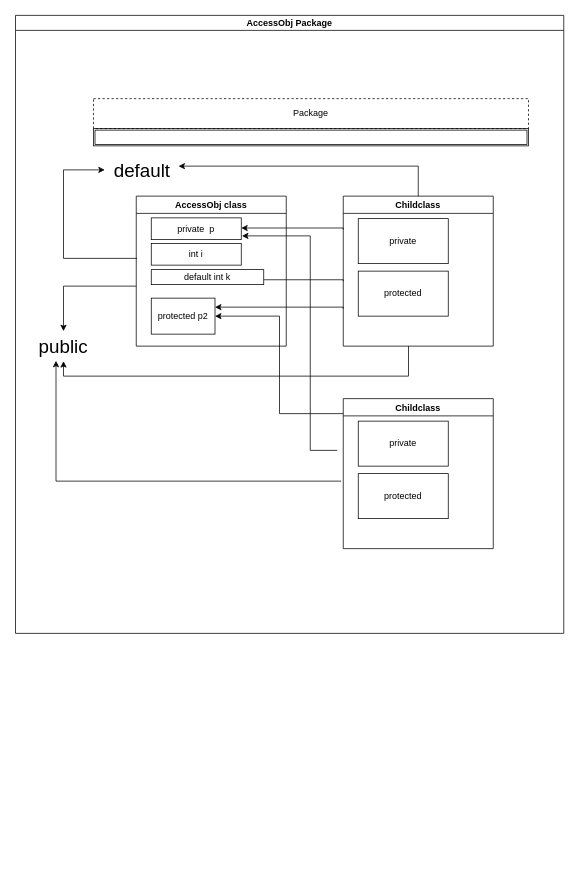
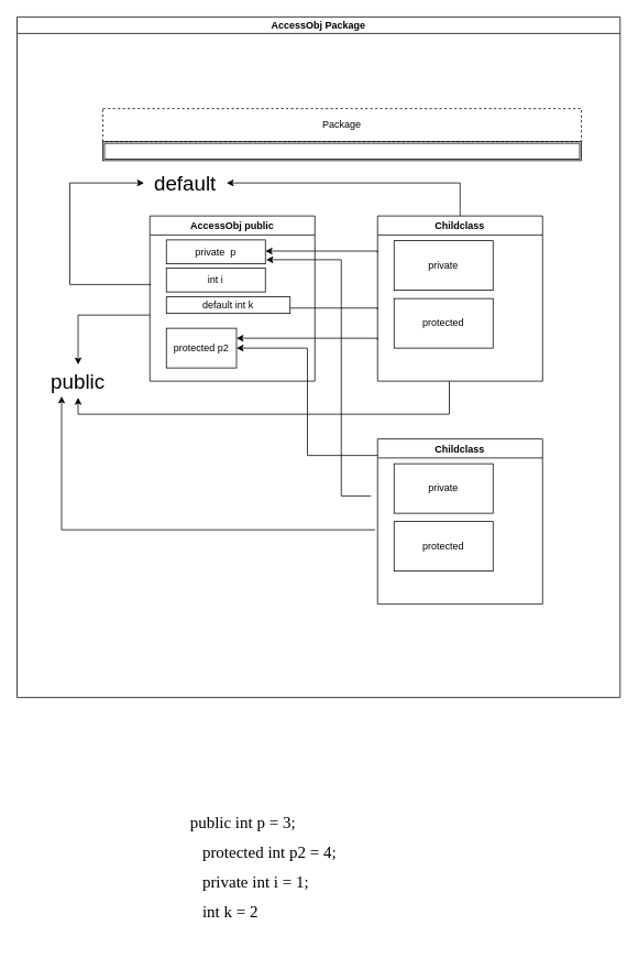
  <mxCell id="0" />
  <mxCell id="1" parent="0" />
  <mxCell id="2" value="AccessObj Package" style="swimlane;startSize=20;horizontal=1;containerType=tree;newEdgeStyle={&quot;edgeStyle&quot;:&quot;elbowEdgeStyle&quot;,&quot;startArrow&quot;:&quot;none&quot;,&quot;endArrow&quot;:&quot;none&quot;};" vertex="1" parent="1"><mxGeometry x="20" y="20" width="731" height="824" as="geometry" /></mxCell>
  <mxCell id="3" value="" style="edgeStyle=elbowEdgeStyle;elbow=vertical;endArrow=classic;html=1;rounded=0;fontSize=25;entryX=1;entryY=0.25;entryDx=0;entryDy=0;exitX=0;exitY=0.75;exitDx=0;exitDy=0;" edge="1" parent="2"><mxGeometry width="50" height="50" relative="1" as="geometry"><mxPoint x="437" y="285.5" as="sourcePoint" /><mxPoint x="301" y="283.5" as="targetPoint" /><Array as="points"><mxPoint x="378" y="283.5" /></Array></mxGeometry></mxCell>
  <mxCell id="4" value="" style="edgeStyle=elbowEdgeStyle;elbow=vertical;endArrow=classic;html=1;rounded=0;fontSize=25;entryX=1;entryY=0.25;entryDx=0;entryDy=0;exitX=0;exitY=0.75;exitDx=0;exitDy=0;" edge="1" parent="2"><mxGeometry width="50" height="50" relative="1" as="geometry"><mxPoint x="437" y="354.5" as="sourcePoint" /><mxPoint x="301" y="352.5" as="targetPoint" /><Array as="points"><mxPoint x="378" y="352.5" /></Array></mxGeometry></mxCell>
  <mxCell id="5" value="Childclass" style="swimlane;" vertex="1" parent="1"><mxGeometry x="457" y="261" width="200" height="200" as="geometry" /></mxCell>
  <mxCell id="6" value="protected" style="whiteSpace=wrap;html=1;" vertex="1" parent="5"><mxGeometry x="20" y="100" width="120" height="60" as="geometry" /></mxCell>
  <mxCell id="7" value="private" style="whiteSpace=wrap;html=1;" vertex="1" parent="1"><mxGeometry x="477" y="291" width="120" height="60" as="geometry" /></mxCell>
- <mxCell id="8" value="AccessObj class" style="swimlane;" vertex="1" parent="1"><mxGeometry x="181" y="261" width="200" height="200" as="geometry" /></mxCell>
+ <mxCell id="8" value="AccessObj public" style="swimlane;" vertex="1" parent="1"><mxGeometry x="181" y="261" width="200" height="200" as="geometry" /></mxCell>
  <mxCell id="9" value="protected p2" style="whiteSpace=wrap;html=1;" vertex="1" parent="8"><mxGeometry x="20" y="136" width="85" height="48" as="geometry" /></mxCell>
  <mxCell id="10" value="int i" style="whiteSpace=wrap;html=1;" vertex="1" parent="8"><mxGeometry x="20" y="63" width="120" height="29" as="geometry" /></mxCell>
  <mxCell id="11" value="private&amp;nbsp; p" style="whiteSpace=wrap;html=1;" vertex="1" parent="8"><mxGeometry x="20" y="29" width="120" height="29" as="geometry" /></mxCell>
  <mxCell id="12" value="default int k" style="whiteSpace=wrap;html=1;" vertex="1" parent="8"><mxGeometry x="20" y="98" width="150" height="20" as="geometry" /></mxCell>
  <mxCell id="13" value="Childclass" style="swimlane;" vertex="1" parent="1"><mxGeometry x="457" y="531" width="200" height="200" as="geometry" /></mxCell>
  <mxCell id="14" value="protected" style="whiteSpace=wrap;html=1;" vertex="1" parent="13"><mxGeometry x="20" y="100" width="120" height="60" as="geometry" /></mxCell>
  <mxCell id="15" value="private" style="whiteSpace=wrap;html=1;" vertex="1" parent="13"><mxGeometry x="20" y="30" width="120" height="60" as="geometry" /></mxCell>
- <mxCell id="16" value="default" style="ellipse;whiteSpace=wrap;html=1;align=center;newEdgeStyle={&quot;edgeStyle&quot;:&quot;entityRelationEdgeStyle&quot;,&quot;startArrow&quot;:&quot;none&quot;,&quot;endArrow&quot;:&quot;none&quot;,&quot;segment&quot;:10,&quot;curved&quot;:1};treeFolding=1;treeMoving=1;fillColor=none;strokeColor=none;fontSize=25;" vertex="1" parent="1"><mxGeometry x="139" y="206" width="100" height="40" as="geometry" /></mxCell>
+ <mxCell id="16" value="default" style="ellipse;whiteSpace=wrap;html=1;align=center;newEdgeStyle={&quot;edgeStyle&quot;:&quot;entityRelationEdgeStyle&quot;,&quot;startArrow&quot;:&quot;none&quot;,&quot;endArrow&quot;:&quot;none&quot;,&quot;segment&quot;:10,&quot;curved&quot;:1};treeFolding=1;treeMoving=1;fillColor=none;strokeColor=none;fontSize=25;" vertex="1" parent="1"><mxGeometry x="174" y="201" width="100" height="40" as="geometry" /></mxCell>
  <mxCell id="17" value="Package" style="whiteSpace=wrap;html=1;align=center;treeFolding=1;treeMoving=1;newEdgeStyle={&quot;edgeStyle&quot;:&quot;elbowEdgeStyle&quot;,&quot;startArrow&quot;:&quot;none&quot;,&quot;endArrow&quot;:&quot;none&quot;};fillColor=none;dashed=1;" vertex="1" parent="1"><mxGeometry x="124" y="131" width="580" height="40" as="geometry" /></mxCell>
- <mxCell id="18" value="public" style="ellipse;whiteSpace=wrap;html=1;align=center;newEdgeStyle={&quot;edgeStyle&quot;:&quot;entityRelationEdgeStyle&quot;,&quot;startArrow&quot;:&quot;none&quot;,&quot;endArrow&quot;:&quot;none&quot;,&quot;segment&quot;:10,&quot;curved&quot;:1};treeFolding=1;treeMoving=1;fillColor=none;strokeColor=none;fontSize=25;" vertex="1" parent="1"><mxGeometry x="34" y="441" width="100" height="40" as="geometry" /></mxCell>
+ <mxCell id="18" value="public" style="ellipse;whiteSpace=wrap;html=1;align=center;newEdgeStyle={&quot;edgeStyle&quot;:&quot;entityRelationEdgeStyle&quot;,&quot;startArrow&quot;:&quot;none&quot;,&quot;endArrow&quot;:&quot;none&quot;,&quot;segment&quot;:10,&quot;curved&quot;:1};treeFolding=1;treeMoving=1;fillColor=none;strokeColor=none;fontSize=25;" vertex="1" parent="1"><mxGeometry x="44" y="441" width="100" height="40" as="geometry" /></mxCell>
  <mxCell id="19" value="" style="edgeStyle=segmentEdgeStyle;endArrow=classic;html=1;rounded=0;fontSize=25;entryX=0.5;entryY=0;entryDx=0;entryDy=0;" edge="1" parent="1" target="18"><mxGeometry width="50" height="50" relative="1" as="geometry"><mxPoint x="181" y="381" as="sourcePoint" /><mxPoint x="84" y="91" as="targetPoint" /></mxGeometry></mxCell>
  <mxCell id="20" value="" style="edgeStyle=elbowEdgeStyle;elbow=vertical;endArrow=classic;html=1;rounded=0;fontSize=25;exitX=0.5;exitY=0;exitDx=0;exitDy=0;" edge="1" parent="1" source="5" target="16"><mxGeometry width="50" height="50" relative="1" as="geometry"><mxPoint x="524" y="411" as="sourcePoint" /><mxPoint x="284" y="231" as="targetPoint" /><Array as="points"><mxPoint x="414" y="221" /></Array></mxGeometry></mxCell>
  <mxCell id="21" value="" style="shape=ext;double=1;rounded=0;whiteSpace=wrap;html=1;fillColor=none;" vertex="1" parent="1"><mxGeometry x="124" y="171" width="580" height="23" as="geometry" /></mxCell>
  <mxCell id="22" value="" style="edgeStyle=elbowEdgeStyle;elbow=horizontal;endArrow=classic;html=1;rounded=0;entryX=1;entryY=0.5;entryDx=0;entryDy=0;" edge="1" parent="1" target="9"><mxGeometry width="50" height="50" relative="1" as="geometry"><mxPoint x="457" y="551" as="sourcePoint" /><mxPoint x="567" y="191" as="targetPoint" /></mxGeometry></mxCell>
  <mxCell id="23" value="" style="edgeStyle=elbowEdgeStyle;elbow=vertical;endArrow=classic;html=1;rounded=0;fontSize=25;entryX=0.5;entryY=1;entryDx=0;entryDy=0;" edge="1" parent="1" target="18"><mxGeometry width="50" height="50" relative="1" as="geometry"><mxPoint x="544" y="461" as="sourcePoint" /><mxPoint x="94" y="521" as="targetPoint" /><Array as="points"><mxPoint x="304" y="501" /></Array></mxGeometry></mxCell>
  <mxCell id="24" value="" style="edgeStyle=elbowEdgeStyle;elbow=horizontal;endArrow=classic;html=1;rounded=0;fontSize=25;" edge="1" parent="1" target="18"><mxGeometry width="50" height="50" relative="1" as="geometry"><mxPoint x="454" y="641" as="sourcePoint" /><mxPoint x="574" y="361" as="targetPoint" /><Array as="points"><mxPoint x="74" y="551" /></Array></mxGeometry></mxCell>
  <mxCell id="25" value="" style="edgeStyle=elbowEdgeStyle;elbow=horizontal;endArrow=classic;html=1;rounded=0;fontSize=25;" edge="1" parent="1" target="16"><mxGeometry width="50" height="50" relative="1" as="geometry"><mxPoint x="182" y="344" as="sourcePoint" /><mxPoint x="574" y="361" as="targetPoint" /><Array as="points"><mxPoint x="84" y="291" /></Array></mxGeometry></mxCell>
+ <mxCell id="26" value="&lt;pre style=&quot;box-sizing: inherit; overflow: auto; font-family: code; font-size: 0.8em; display: block; padding: 0px; margin: 0px; line-height: 1.8em; color: rgb(0, 0, 0); word-break: break-all; overflow-wrap: break-word; background: 0px center rgb(255, 255, 255); border: 0px; border-radius: 4px; font-style: normal; font-weight: 400; text-align: left; text-indent: 0px; font-variant-ligatures: normal; font-variant-caps: normal; letter-spacing: normal; orphans: 2; text-transform: none; widows: 2; word-spacing: 0px; -webkit-text-stroke-width: 0px; text-decoration-thickness: initial; text-decoration-style: initial; text-decoration-color: initial;&quot;&gt; public int p = 3;&#10;    protected int p2 = 4;&#10;    private int i = 1;&#10;    int k = 2&lt;/pre&gt;" style="text;whiteSpace=wrap;html=1;fontSize=25;" vertex="1" parent="1"><mxGeometry x="222.667" y="971.333" width="247" height="166" as="geometry" /></mxCell>
  <mxCell id="27" value="" style="edgeStyle=elbowEdgeStyle;elbow=vertical;endArrow=classic;html=1;rounded=0;fontSize=25;entryX=1;entryY=0.25;entryDx=0;entryDy=0;exitX=0;exitY=0.75;exitDx=0;exitDy=0;" edge="1" parent="1" source="5" target="9"><mxGeometry width="50" height="50" relative="1" as="geometry"><mxPoint x="554" y="471" as="sourcePoint" /><mxPoint x="94" y="491" as="targetPoint" /><Array as="points"><mxPoint x="398" y="409" /></Array></mxGeometry></mxCell>
  <mxCell id="28" value="" style="edgeStyle=elbowEdgeStyle;elbow=horizontal;endArrow=classic;html=1;rounded=0;fontSize=25;" edge="1" parent="1"><mxGeometry width="50" height="50" relative="1" as="geometry"><mxPoint x="449" y="600" as="sourcePoint" /><mxPoint x="322" y="314" as="targetPoint" /><Array as="points"><mxPoint x="413" y="452" /></Array></mxGeometry></mxCell>
